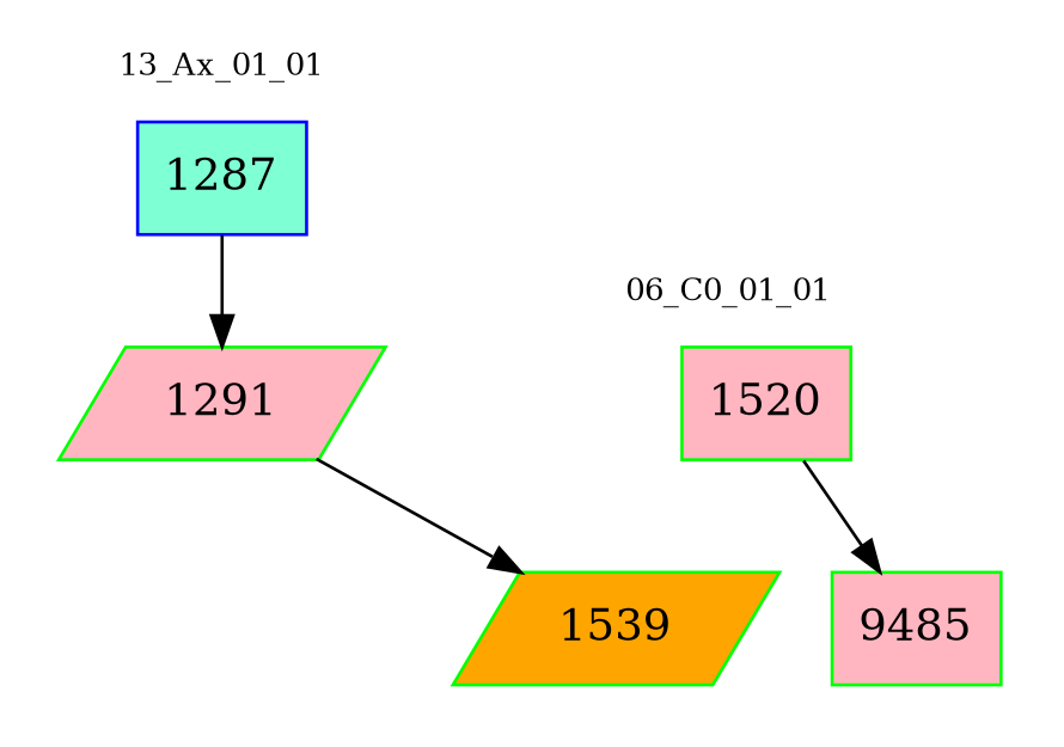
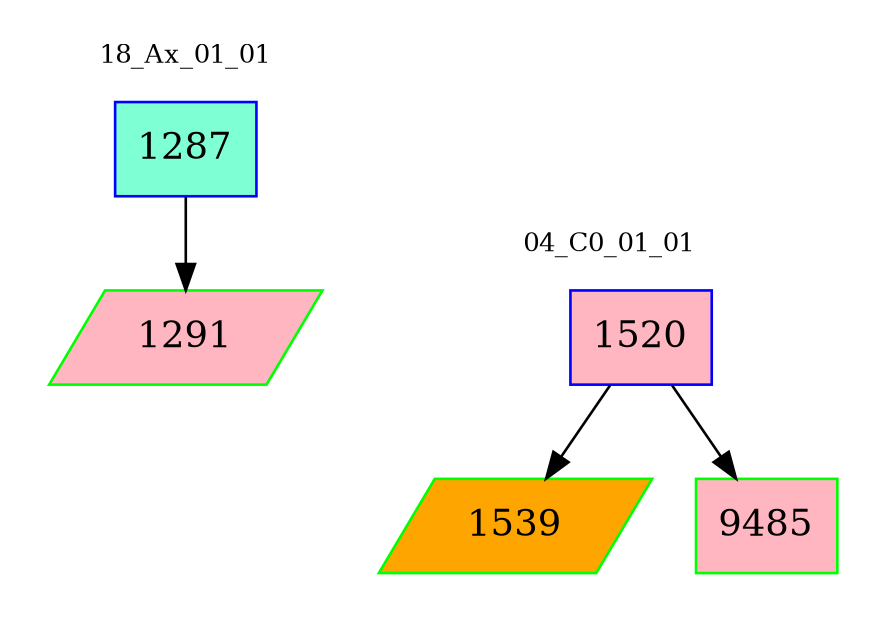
  digraph {
    node [color=green fillcolor=lightpink shape=box style=filled]
    edge [color=black]
    n1 [color=blue fillcolor=aquamarine label=1287]
    n2 [label=1291 shape=parallelogram]
-   n3 [label=1520]
+   n3 [color=blue label=1520]
    n4 [label=9485]
    n5 [fillcolor=orange label=1539 shape=parallelogram]
    subgraph cluster_1 {
      color=white
      fontsize=10
-     label="13_Ax_01_01"
+     label="18_Ax_01_01"
      n1
      n2
    }
    subgraph cluster_2 {
      color=white
      fontsize=10
-     label="06_C0_01_01"
+     label="04_C0_01_01"
      n3
      n4
      n5
    }
    n1 -> n2
    n3 -> n4
-   n2 -> n5
+   n3 -> n5
  }
